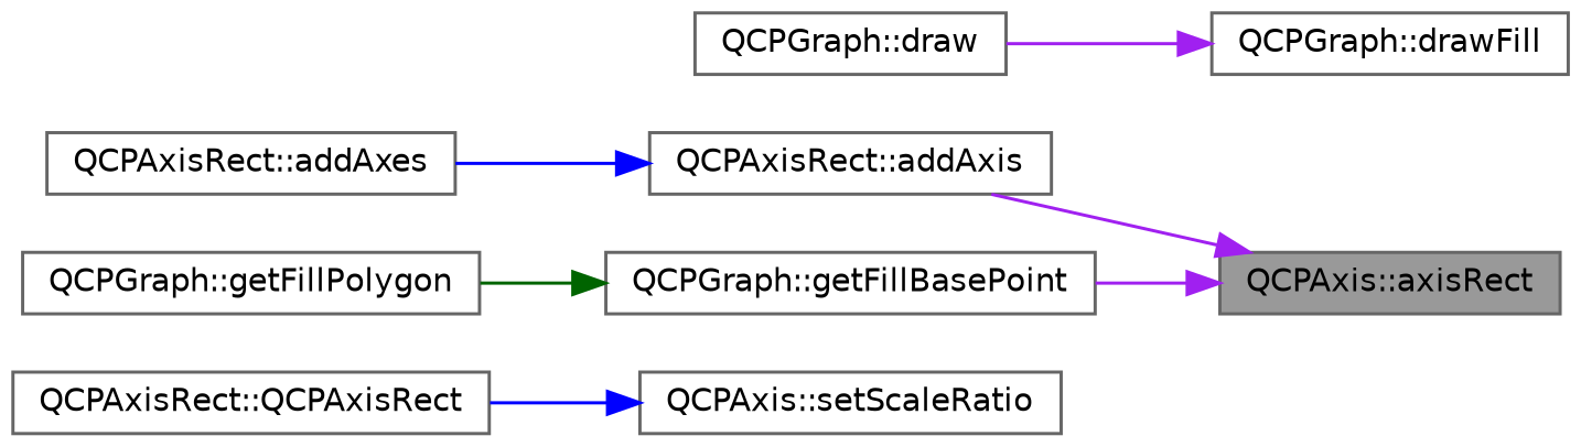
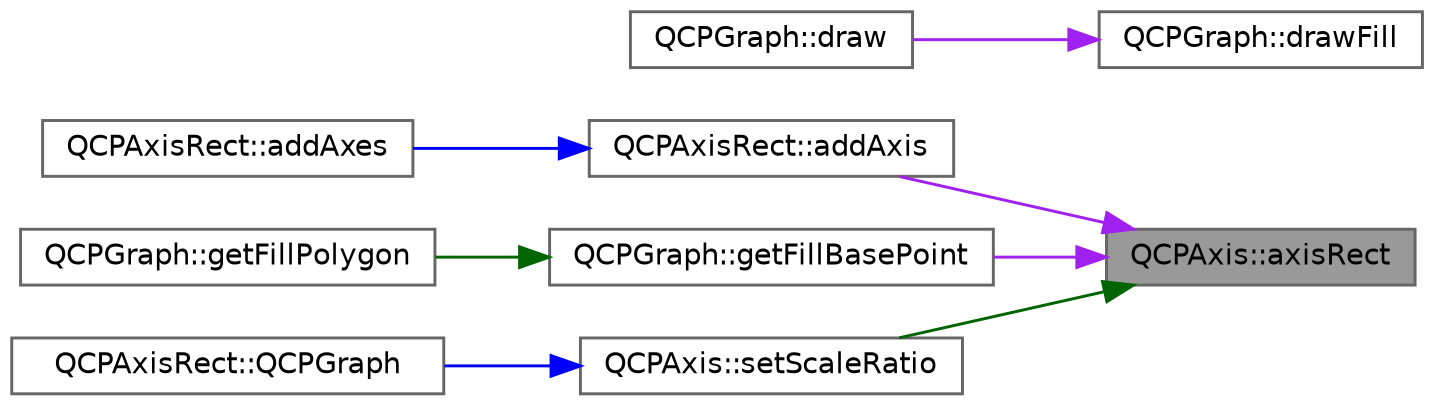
  digraph {
    rankdir=RL
    node [color=grey40 fillcolor=white fontname=Helvetica fontsize=10 shape=box style=filled]
    edge [color=purple dir=back fontname=Helvetica fontsize=10 labelfontname=Helvetica labelfontsize=10 style=solid]
    n1 [color=gray40 fillcolor=grey60 fontcolor=black height=0.2 label="QCPAxis::axisRect" width=0.4]
    n2 [height=0.2 label="QCPAxisRect::addAxis" width=0.4]
    n3 [height=0.2 label="QCPGraph::getFillBasePoint" width=0.4]
    n4 [height=0.2 label="QCPAxis::setScaleRatio" width=0.4]
    n5 [height=0.2 label="QCPAxisRect::addAxes" width=0.4]
    n6 [height=0.2 label="QCPGraph::getFillPolygon" width=0.4]
-   n7 [height=0.2 label="QCPAxisRect::QCPAxisRect" width=0.4]
+   n7 [height=0.2 label="QCPAxisRect::QCPGraph" width=0.4]
    n8 [height=0.2 label="QCPGraph::drawFill" width=0.4]
    n9 [height=0.2 label="QCPGraph::draw" width=0.4]
    n1 -> n2
    n1 -> n3
+   n1 -> n4 [color=darkgreen]
    n2 -> n5 [color=blue]
    n3 -> n6 [color=darkgreen]
    n4 -> n7 [color=blue]
    n8 -> n9
  }
